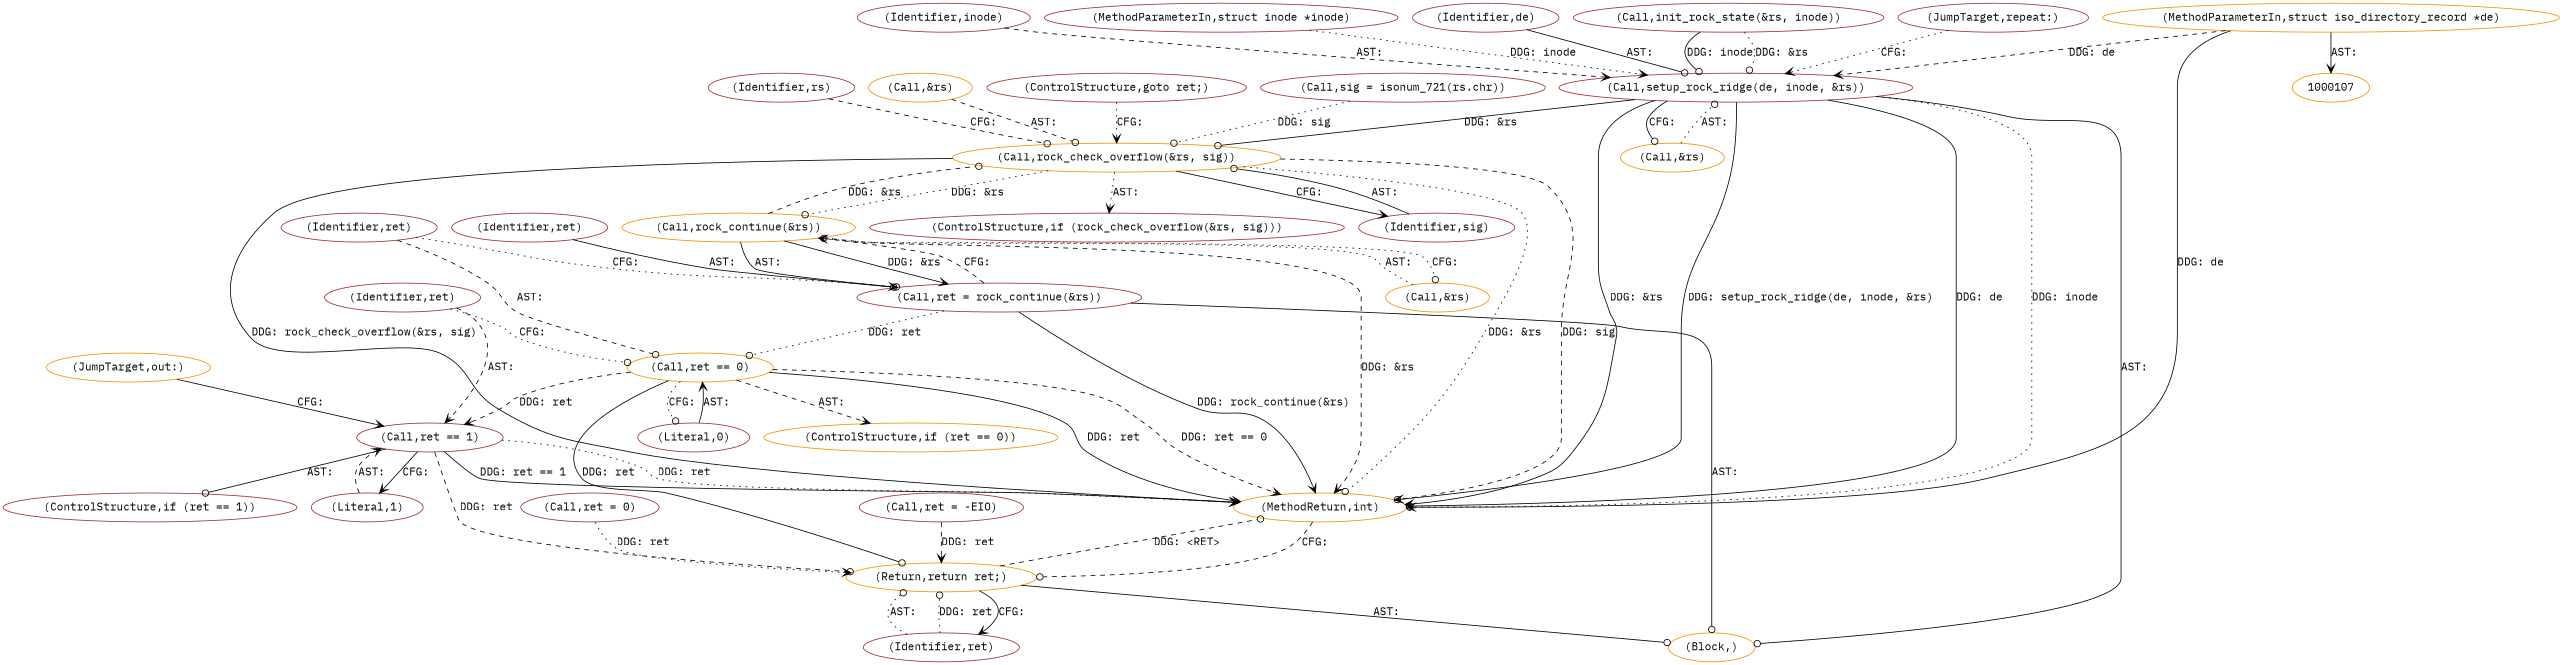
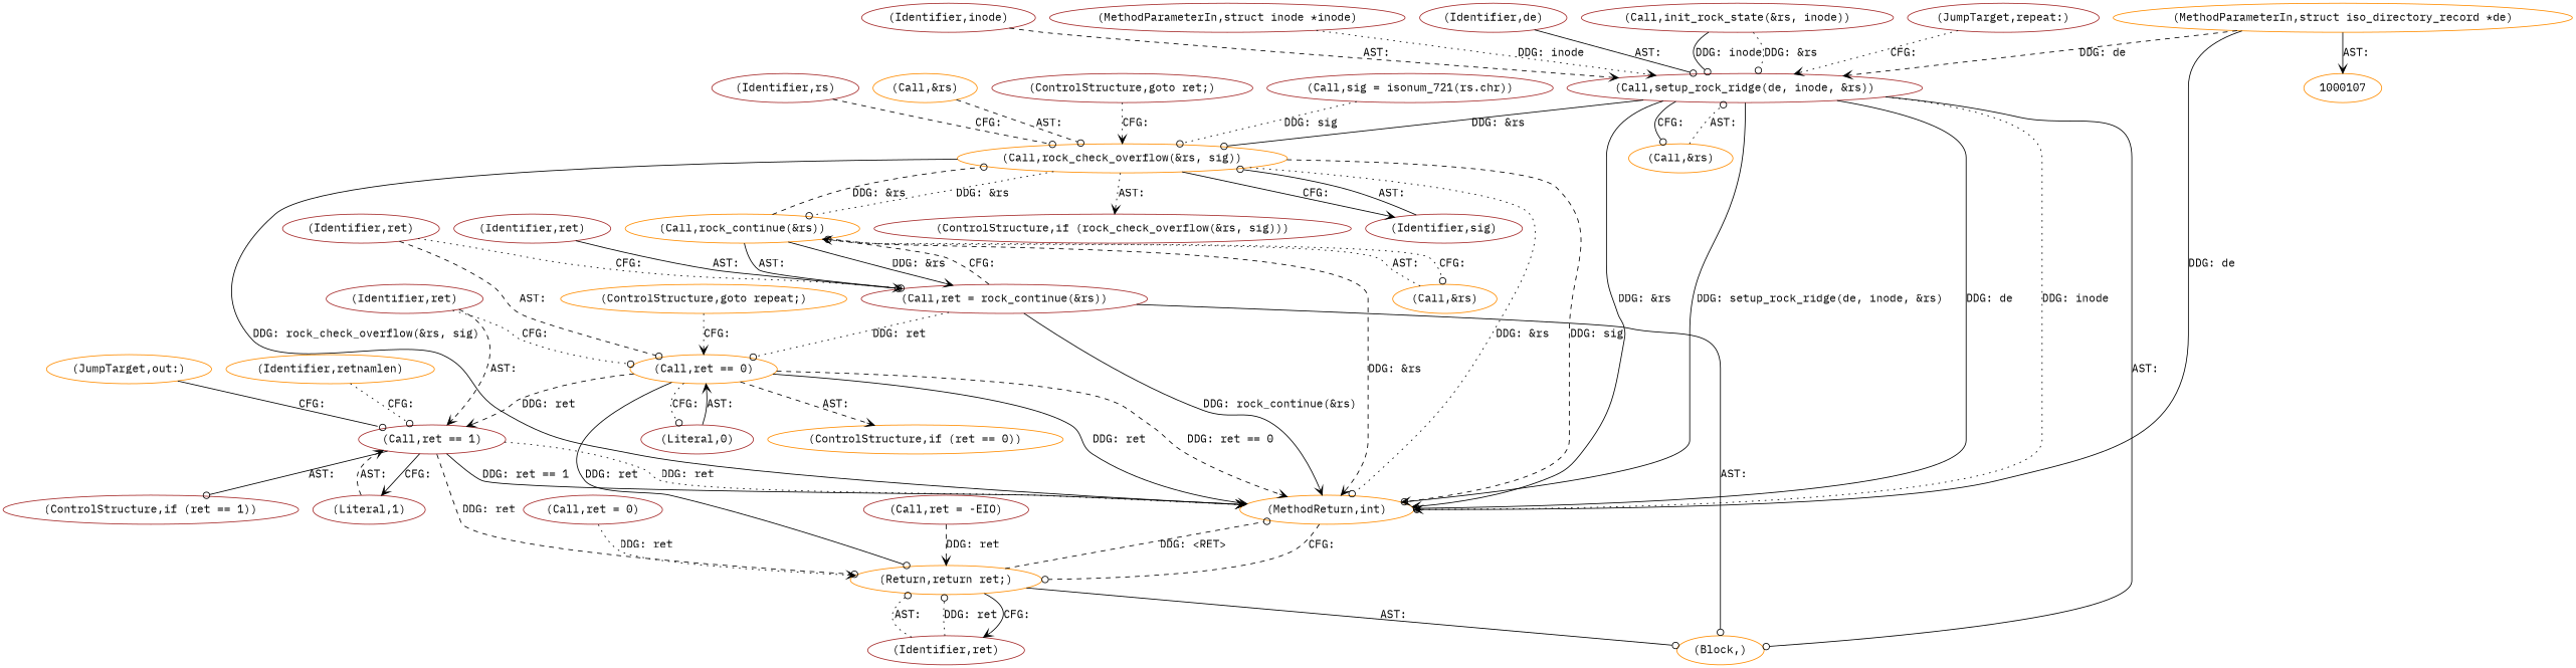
  digraph {
    fontname="IBM Plex Mono"
    node [color=brown fontname="IBM Plex Mono"]
    edge [arrowhead=odot fontname="IBM Plex Mono" style=solid]
    n1 [color=darkorange label="(MethodParameterIn,struct iso_directory_record *de)"]
    n2 [label="(Call,setup_rock_ridge(de, inode, &rs))"]
    n3 [color=darkorange label="(MethodReturn,int)"]
    1000107 [color=darkorange]
    n5 [color=darkorange label="(Call,rock_check_overflow(&rs, sig))"]
    n6 [color=darkorange label="(Block,)"]
    n7 [color=darkorange label="(Call,&rs)"]
    n8 [color=darkorange label="(Return,return ret;)"]
    n9 [color=darkorange label="(Call,rock_continue(&rs))"]
    n10 [label="(ControlStructure,if (rock_check_overflow(&rs, sig)))"]
    n11 [label="(Identifier,sig)"]
    n12 [label="(Call,ret = rock_continue(&rs))"]
    n13 [color=darkorange label="(Call,&rs)"]
    n14 [color=darkorange label="(Call,ret == 0)"]
    n15 [label="(Call,ret == 1)"]
    n16 [label="(Literal,0)"]
    n17 [color=darkorange label="(ControlStructure,if (ret == 0))"]
    n18 [label="(Literal,1)"]
    n19 [label="(ControlStructure,if (ret == 1))"]
    n20 [label="(Identifier,ret)"]
    n21 [label="(ControlStructure,goto ret;)"]
    n22 [label="(Call,sig = isonum_721(rs.chr))"]
    n23 [label="(Identifier,de)"]
    n24 [label="(JumpTarget,repeat:)"]
    n25 [color=darkorange label="(JumpTarget,out:)"]
    n26 [label="(Identifier,inode)"]
    n27 [label="(Call,init_rock_state(&rs, inode))"]
    n28 [label="(Call,ret = -EIO)"]
    n29 [label="(Identifier,ret)"]
    n30 [label="(MethodParameterIn,struct inode *inode)"]
+   n31 [color=darkorange label="(Identifier,retnamlen)"]
    n32 [label="(Identifier,ret)"]
    n33 [label="(Identifier,rs)"]
    n34 [color=darkorange label="(Call,&rs)"]
    n35 [label="(Identifier,ret)"]
+   n36 [color=darkorange label="(ControlStructure,goto repeat;)"]
    n37 [label="(Call,ret = 0)"]
    n1 -> n2 [arrowhead=vee label="DDG: de" style=dashed]
    n1 -> n3 [label="DDG: de"]
    n1 -> 1000107 [arrowhead=vee label="AST: "]
    n2 -> n3 [arrowhead=vee label="DDG: &rs"]
    n2 -> n3 [arrowhead=vee label="DDG: setup_rock_ridge(de, inode, &rs)"]
    n2 -> n3 [label="DDG: de"]
    n2 -> n3 [arrowhead=vee label="DDG: inode" style=dotted]
    n2 -> n5 [label="DDG: &rs"]
    n2 -> n6 [label="AST: "]
    n2 -> n7 [label="CFG: "]
    n3 -> n8 [label="CFG: " style=dashed]
    n5 -> n3 [label="DDG: sig" style=dashed]
    n5 -> n3 [arrowhead=vee label="DDG: rock_check_overflow(&rs, sig)"]
    n5 -> n3 [label="DDG: &rs" style=dotted]
    n5 -> n9 [label="DDG: &rs" style=dotted]
    n5 -> n10 [arrowhead=vee label="AST: " style=dotted]
    n5 -> n11 [arrowhead=vee label="CFG: "]
    n7 -> n2 [label="AST: " style=dotted]
    n8 -> n3 [label="DDG: <RET>" style=dashed]
    n8 -> n6 [label="AST: "]
    n8 -> n20 [arrowhead=vee label="CFG: "]
    n9 -> n3 [arrowhead=vee label="DDG: &rs" style=dashed]
    n9 -> n5 [label="DDG: &rs" style=dashed]
    n9 -> n12 [arrowhead=vee label="AST: "]
    n9 -> n12 [arrowhead=vee label="DDG: &rs"]
    n9 -> n13 [label="CFG: " style=dotted]
    n11 -> n5 [label="AST: "]
    n12 -> n3 [arrowhead=vee label="DDG: rock_continue(&rs)"]
    n12 -> n6 [label="AST: "]
    n12 -> n9 [label="CFG: " style=dashed]
    n12 -> n14 [label="DDG: ret" style=dotted]
    n13 -> n9 [arrowhead=vee label="AST: " style=dotted]
    n14 -> n3 [arrowhead=vee label="DDG: ret == 0" style=dashed]
    n14 -> n3 [arrowhead=vee label="DDG: ret"]
    n14 -> n8 [label="DDG: ret"]
    n14 -> n15 [arrowhead=vee label="DDG: ret" style=dashed]
    n14 -> n16 [label="CFG: " style=dotted]
    n14 -> n17 [arrowhead=vee label="AST: " style=dashed]
    n15 -> n3 [arrowhead=vee label="DDG: ret" style=dotted]
    n15 -> n3 [arrowhead=vee label="DDG: ret == 1"]
    n15 -> n8 [label="DDG: ret" style=dashed]
    n15 -> n18 [arrowhead=vee label="CFG: "]
    n15 -> n19 [label="AST: "]
    n16 -> n14 [arrowhead=vee label="AST: "]
    n18 -> n15 [arrowhead=vee label="AST: " style=dashed]
    n20 -> n8 [label="AST: " style=dotted]
    n20 -> n8 [label="DDG: ret" style=dotted]
    n21 -> n5 [arrowhead=vee label="CFG: " style=dotted]
    n22 -> n5 [label="DDG: sig" style=dotted]
    n23 -> n2 [label="AST: "]
    n24 -> n2 [arrowhead=vee label="CFG: " style=dotted]
-   n25 -> n15 [arrowhead=vee label="CFG: "]
+   n25 -> n15 [label="CFG: "]
    n26 -> n2 [arrowhead=vee label="AST: " style=dashed]
    n27 -> n2 [label="DDG: inode"]
    n27 -> n2 [label="DDG: &rs" style=dotted]
    n28 -> n8 [arrowhead=vee label="DDG: ret" style=dashed]
    n29 -> n12 [label="CFG: " style=dotted]
    n29 -> n14 [label="AST: " style=dashed]
    n30 -> n2 [arrowhead=vee label="DDG: inode" style=dotted]
+   n31 -> n15 [label="CFG: " style=dotted]
    n32 -> n12 [label="AST: "]
    n33 -> n5 [label="CFG: " style=dashed]
    n34 -> n5 [label="AST: " style=dashed]
    n35 -> n14 [label="CFG: " style=dotted]
    n35 -> n15 [arrowhead=vee label="AST: " style=dashed]
+   n36 -> n14 [arrowhead=vee label="CFG: " style=dotted]
    n37 -> n8 [arrowhead=vee label="DDG: ret" style=dotted]
  }
